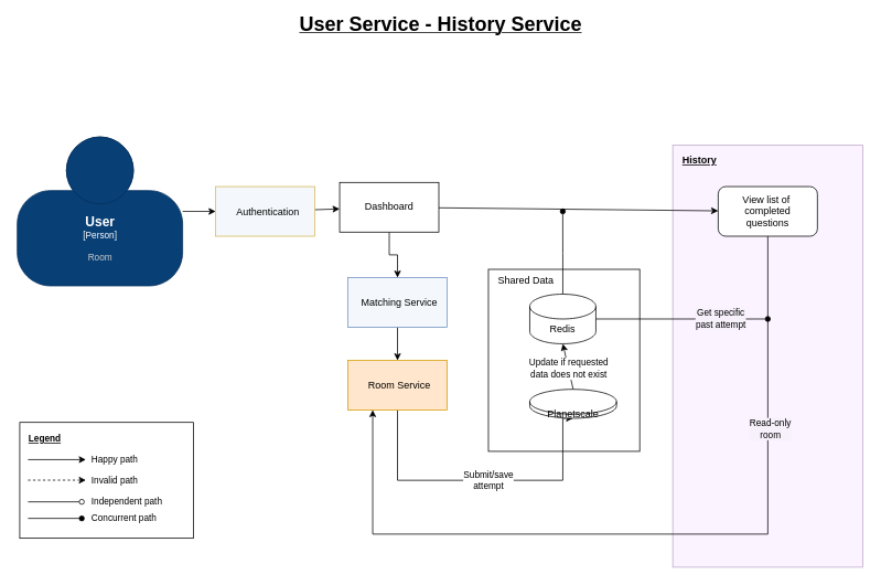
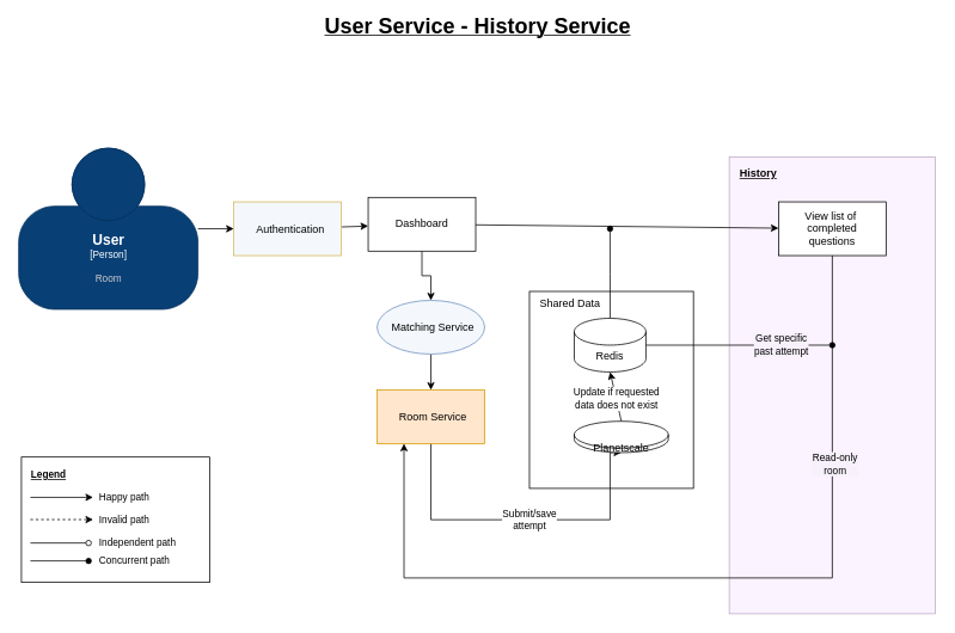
  <mxCell id="0" />
  <mxCell id="1" parent="0" />
  <mxCell id="2" value="&lt;font style=&quot;font-size: 24px&quot;&gt;User Service - History Service&lt;/font&gt;" style="text;html=1;align=center;verticalAlign=middle;resizable=0;points=[];autosize=1;strokeColor=none;fillColor=none;fontStyle=5" parent="1" vertex="1"><mxGeometry x="352" y="20" width="360" height="20" as="geometry" /></mxCell>
  <mxCell id="3" value="" style="edgeStyle=none;html=1;" parent="1" source="4" target="7" edge="1"><mxGeometry relative="1" as="geometry" /></mxCell>
  <mxCell id="4" value="&lt;font style=&quot;font-size: 16px&quot;&gt;&lt;b&gt;User&lt;/b&gt;&lt;/font&gt;&lt;div&gt;[Person]&lt;/div&gt;&lt;br&gt;&lt;div&gt;&lt;font style=&quot;font-size: 11px&quot;&gt;&lt;font color=&quot;#cccccc&quot;&gt;Room&lt;/font&gt;&lt;/div&gt;" style="html=1;fontSize=11;dashed=0;whitespace=wrap;fillColor=#083F75;strokeColor=#06315C;fontColor=#ffffff;shape=mxgraph.c4.person2;align=center;metaEdit=1;points=[[0.5,0,0],[1,0.5,0],[1,0.75,0],[0.75,1,0],[0.5,1,0],[0.25,1,0],[0,0.75,0],[0,0.5,0]];resizable=0;" parent="1" vertex="1"><mxGeometry x="20" y="165" width="200" height="180" as="geometry" /></mxCell>
  <mxCell id="5" value="&lt;span style=&quot;&quot;&gt;History&lt;/span&gt;" style="whiteSpace=wrap;html=1;align=left;verticalAlign=top;horizontal=1;spacingLeft=10;spacingTop=5;fontStyle=5;fillColor=#F8EBFF;strokeColor=#9673a6;opacity=60;" parent="1" vertex="1"><mxGeometry x="813" y="175" width="230" height="510" as="geometry" /></mxCell>
  <mxCell id="6" value="" style="edgeStyle=none;html=1;" parent="1" source="7" target="10" edge="1"><mxGeometry relative="1" as="geometry" /></mxCell>
  <mxCell id="7" value="&lt;span&gt;&lt;span&gt;Authentication&amp;nbsp;&lt;/span&gt;&lt;/span&gt;" style="whiteSpace=wrap;html=1;align=center;verticalAlign=middle;horizontal=1;spacingLeft=10;spacingTop=2;fontStyle=0;fillColor=#f4f8fc;strokeColor=#d6b656;" parent="1" vertex="1"><mxGeometry x="260" y="225" width="120" height="60" as="geometry" /></mxCell>
  <mxCell id="8" value="" style="edgeStyle=none;html=1;" parent="1" source="10" target="14" edge="1"><mxGeometry relative="1" as="geometry" /></mxCell>
  <mxCell id="9" value="" style="edgeStyle=orthogonalEdgeStyle;rounded=0;html=1;endArrow=classic;endFill=1;" parent="1" source="10" target="16" edge="1"><mxGeometry relative="1" as="geometry" /></mxCell>
  <mxCell id="10" value="Dashboard" style="whiteSpace=wrap;html=1;rounded=0;" parent="1" vertex="1"><mxGeometry x="410" y="220" width="120" height="60" as="geometry" /></mxCell>
  <mxCell id="11" value="" style="html=1;entryX=0.25;entryY=1;entryDx=0;entryDy=0;edgeStyle=orthogonalEdgeStyle;rounded=0;exitX=0.5;exitY=1;exitDx=0;exitDy=0;" parent="1" source="14" target="18" edge="1"><mxGeometry relative="1" as="geometry"><mxPoint x="940" y="255" as="targetPoint" /><Array as="points"><mxPoint x="928" y="645" /><mxPoint x="450" y="645" /></Array></mxGeometry></mxCell>
  <mxCell id="12" value="Read-only &lt;br&gt;room" style="edgeLabel;html=1;align=center;verticalAlign=middle;resizable=0;points=[];labelBackgroundColor=#F7F1FC;" parent="11" vertex="1" connectable="0"><mxGeometry x="-0.53" y="2" relative="1" as="geometry"><mxPoint as="offset" /></mxGeometry></mxCell>
  <mxCell id="13" value="Shared Data" style="rounded=0;whiteSpace=wrap;html=1;verticalAlign=top;align=left;spacingLeft=10;spacingBottom=5;" parent="1" vertex="1"><mxGeometry x="590" y="325" width="183" height="220" as="geometry" /></mxCell>
- <mxCell id="14" value="View list of&amp;nbsp;&lt;br&gt;completed &lt;br&gt;questions" style="whiteSpace=wrap;html=1;rounded=1;" parent="1" vertex="1"><mxGeometry x="868" y="225" width="120" height="60" as="geometry" /></mxCell>
+ <mxCell id="14" value="View list of&amp;nbsp;&lt;br&gt;completed &lt;br&gt;questions" style="whiteSpace=wrap;html=1;rounded=0;" parent="1" vertex="1"><mxGeometry x="868" y="225" width="120" height="60" as="geometry" /></mxCell>
  <mxCell id="15" value="" style="edgeStyle=orthogonalEdgeStyle;rounded=0;html=1;endArrow=classic;endFill=1;" parent="1" source="16" target="18" edge="1"><mxGeometry relative="1" as="geometry" /></mxCell>
- <mxCell id="16" value="&lt;span&gt;Matching Service&lt;/span&gt;" style="whiteSpace=wrap;html=1;align=center;verticalAlign=middle;horizontal=1;spacingLeft=5;spacingTop=2;fontStyle=0;fillColor=#F4F8FC;strokeColor=#6c8ebf;" parent="1" vertex="1"><mxGeometry x="420" y="335" width="120" height="60" as="geometry" /></mxCell>
+ <mxCell id="16" value="&lt;span&gt;Matching Service&lt;/span&gt;" style="ellipse;whiteSpace=wrap;html=1;align=center;verticalAlign=middle;horizontal=1;spacingLeft=5;spacingTop=2;fontStyle=0;fillColor=#F4F8FC;strokeColor=#6c8ebf;" parent="1" vertex="1"><mxGeometry x="420" y="335" width="120" height="60" as="geometry" /></mxCell>
  <mxCell id="17" value="Submit/save&lt;br&gt;attempt" style="edgeStyle=orthogonalEdgeStyle;rounded=0;html=1;exitX=0.5;exitY=1;exitDx=0;exitDy=0;endArrow=classic;endFill=1;entryX=0.5;entryY=1;entryDx=0;entryDy=0;entryPerimeter=0;" parent="1" source="18" target="31" edge="1"><mxGeometry x="0.045" relative="1" as="geometry"><Array as="points"><mxPoint x="480" y="580" /><mxPoint x="680" y="580" /></Array><mxPoint as="offset" /><mxPoint x="680" y="585" as="targetPoint" /></mxGeometry></mxCell>
  <mxCell id="18" value="&lt;span&gt;Room Service&lt;/span&gt;&lt;span style=&quot;&quot;&gt;&lt;br&gt;&lt;/span&gt;" style="whiteSpace=wrap;html=1;align=center;verticalAlign=middle;horizontal=1;spacingLeft=5;spacingTop=2;fontStyle=0;fillColor=#FFE6CC;strokeColor=#d79b00;" parent="1" vertex="1"><mxGeometry x="420" y="435" width="120" height="60" as="geometry" /></mxCell>
  <mxCell id="19" value="" style="group" parent="1" vertex="1" connectable="0"><mxGeometry x="23" y="510" width="215" height="140" as="geometry" /></mxCell>
  <mxCell id="20" value="&lt;span style=&quot;&quot;&gt;Legend&lt;/span&gt;" style="rounded=0;whiteSpace=wrap;html=1;labelBackgroundColor=none;comic=0;align=left;labelPadding=0;metaEdit=0;horizontal=1;labelPosition=center;verticalLabelPosition=middle;verticalAlign=top;spacingRight=0;spacingLeft=0;labelBorderColor=none;fontColor=none;noLabel=1;" parent="19" vertex="1"><mxGeometry width="210" height="140" as="geometry" /></mxCell>
  <mxCell id="21" value="" style="endArrow=classic;html=1;rounded=0;labelBackgroundColor=default;strokeColor=default;fontFamily=Helvetica;fontSize=11;fontColor=default;shape=connector;endFill=1;" parent="19" edge="1"><mxGeometry width="50" height="50" relative="1" as="geometry"><mxPoint x="10" y="45" as="sourcePoint" /><mxPoint x="80" y="45" as="targetPoint" /></mxGeometry></mxCell>
  <mxCell id="22" value="Happy path" style="text;html=1;align=left;verticalAlign=middle;resizable=0;points=[];autosize=1;strokeColor=none;fillColor=none;fontSize=11;fontFamily=Helvetica;fontColor=default;" parent="19" vertex="1"><mxGeometry x="85" y="30" width="80" height="30" as="geometry" /></mxCell>
  <mxCell id="23" value="" style="endArrow=classic;html=1;rounded=0;labelBackgroundColor=default;strokeColor=default;fontFamily=Helvetica;fontSize=11;fontColor=default;shape=connector;endFill=1;dashed=1;" parent="19" edge="1"><mxGeometry width="50" height="50" relative="1" as="geometry"><mxPoint x="10" y="69.8" as="sourcePoint" /><mxPoint x="80" y="69.8" as="targetPoint" /></mxGeometry></mxCell>
  <mxCell id="24" value="Invalid path" style="text;html=1;align=left;verticalAlign=middle;resizable=0;points=[];autosize=1;strokeColor=none;fillColor=none;fontSize=11;fontFamily=Helvetica;fontColor=default;" parent="19" vertex="1"><mxGeometry x="85" y="55" width="80" height="30" as="geometry" /></mxCell>
  <mxCell id="25" value="Legend" style="text;html=1;align=center;verticalAlign=middle;resizable=0;points=[];autosize=1;strokeColor=none;fillColor=none;fontSize=11;fontFamily=Helvetica;fontColor=default;fontStyle=5" parent="19" vertex="1"><mxGeometry y="5" width="60" height="30" as="geometry" /></mxCell>
  <mxCell id="26" value="Independent path" style="text;html=1;align=left;verticalAlign=middle;resizable=0;points=[];autosize=1;strokeColor=none;fillColor=none;fontSize=11;fontFamily=Helvetica;fontColor=default;" parent="19" vertex="1"><mxGeometry x="85" y="86" width="100" height="20" as="geometry" /></mxCell>
  <mxCell id="27" value="" style="endArrow=oval;html=1;rounded=0;labelBackgroundColor=default;strokeColor=default;fontFamily=Helvetica;fontSize=11;fontColor=default;shape=connector;endFill=0;" parent="19" edge="1"><mxGeometry width="50" height="50" relative="1" as="geometry"><mxPoint x="10" y="96" as="sourcePoint" /><mxPoint x="75" y="96" as="targetPoint" /></mxGeometry></mxCell>
  <mxCell id="28" value="Concurrent path" style="text;html=1;align=left;verticalAlign=middle;resizable=0;points=[];autosize=1;strokeColor=none;fillColor=none;fontSize=11;fontFamily=Helvetica;fontColor=default;" parent="19" vertex="1"><mxGeometry x="85" y="106" width="90" height="20" as="geometry" /></mxCell>
  <mxCell id="29" value="" style="endArrow=oval;html=1;rounded=0;labelBackgroundColor=default;strokeColor=default;fontFamily=Helvetica;fontSize=11;fontColor=default;shape=connector;endFill=1;" parent="19" edge="1"><mxGeometry width="50" height="50" relative="1" as="geometry"><mxPoint x="10" y="116" as="sourcePoint" /><mxPoint x="75" y="116" as="targetPoint" /></mxGeometry></mxCell>
  <mxCell id="30" value="Update if requested &lt;br&gt;data does not exist" style="edgeStyle=none;html=1;exitX=0.5;exitY=0;exitDx=0;exitDy=0;exitPerimeter=0;entryX=0.5;entryY=1;entryDx=0;entryDy=0;entryPerimeter=0;" edge="1" parent="1" source="31" target="35"><mxGeometry x="-0.091" relative="1" as="geometry"><mxPoint as="offset" /></mxGeometry></mxCell>
  <mxCell id="31" value="Planetscale" style="shape=cylinder3;whiteSpace=wrap;html=1;boundedLbl=1;backgroundOutline=1;size=15;" vertex="1" parent="1"><mxGeometry x="640" y="470" width="105" height="35" as="geometry" /></mxCell>
  <mxCell id="32" style="edgeStyle=orthogonalEdgeStyle;rounded=0;html=1;exitX=0.5;exitY=0;exitDx=0;exitDy=0;exitPerimeter=0;endArrow=oval;endFill=1;" edge="1" parent="1" source="35"><mxGeometry relative="1" as="geometry"><mxPoint x="679.931" y="255" as="targetPoint" /></mxGeometry></mxCell>
  <mxCell id="33" style="edgeStyle=orthogonalEdgeStyle;rounded=0;html=1;exitX=1;exitY=0.5;exitDx=0;exitDy=0;exitPerimeter=0;endArrow=oval;endFill=1;" edge="1" parent="1"><mxGeometry relative="1" as="geometry"><mxPoint x="928" y="385" as="targetPoint" /><mxPoint x="715" y="385" as="sourcePoint" /></mxGeometry></mxCell>
  <mxCell id="34" value="Get specific&lt;br&gt;past attempt" style="edgeLabel;html=1;align=center;verticalAlign=middle;resizable=0;points=[];labelBackgroundColor=#F7F1FC;" vertex="1" connectable="0" parent="33"><mxGeometry x="0.455" y="1" relative="1" as="geometry"><mxPoint as="offset" /></mxGeometry></mxCell>
  <mxCell id="35" value="Redis" style="shape=cylinder3;whiteSpace=wrap;html=1;boundedLbl=1;backgroundOutline=1;size=15;" vertex="1" parent="1"><mxGeometry x="640" y="355" width="80" height="60" as="geometry" /></mxCell>
